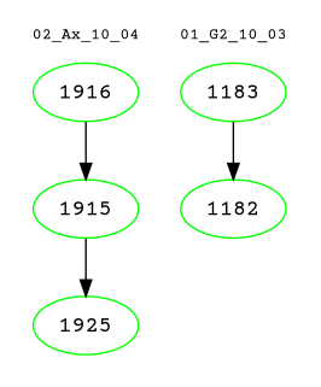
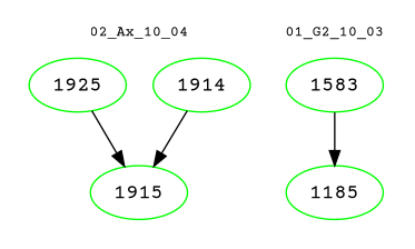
  digraph {
    fontname="Courier Prime"
    node [color=green fontname="Courier Prime"]
    edge [color=black fontname="Courier Prime"]
    n1 [label=1915]
-   n2 [label=1916]
+   n2 [label=1914]
    n3 [label=1925]
-   n4 [label=1183]
-   n5 [label=1182]
+   n4 [label=1583]
+   n5 [label=1185]
    subgraph cluster_1 {
      color=white
      fontsize=10
      label="02_Ax_10_04"
      n1
      n2
      n3
    }
    subgraph cluster_2 {
      color=white
      fontsize=10
      label="01_G2_10_03"
      n4
      n5
    }
-   n1 -> n3
+   n3 -> n1
    n2 -> n1
    n4 -> n5
  }
